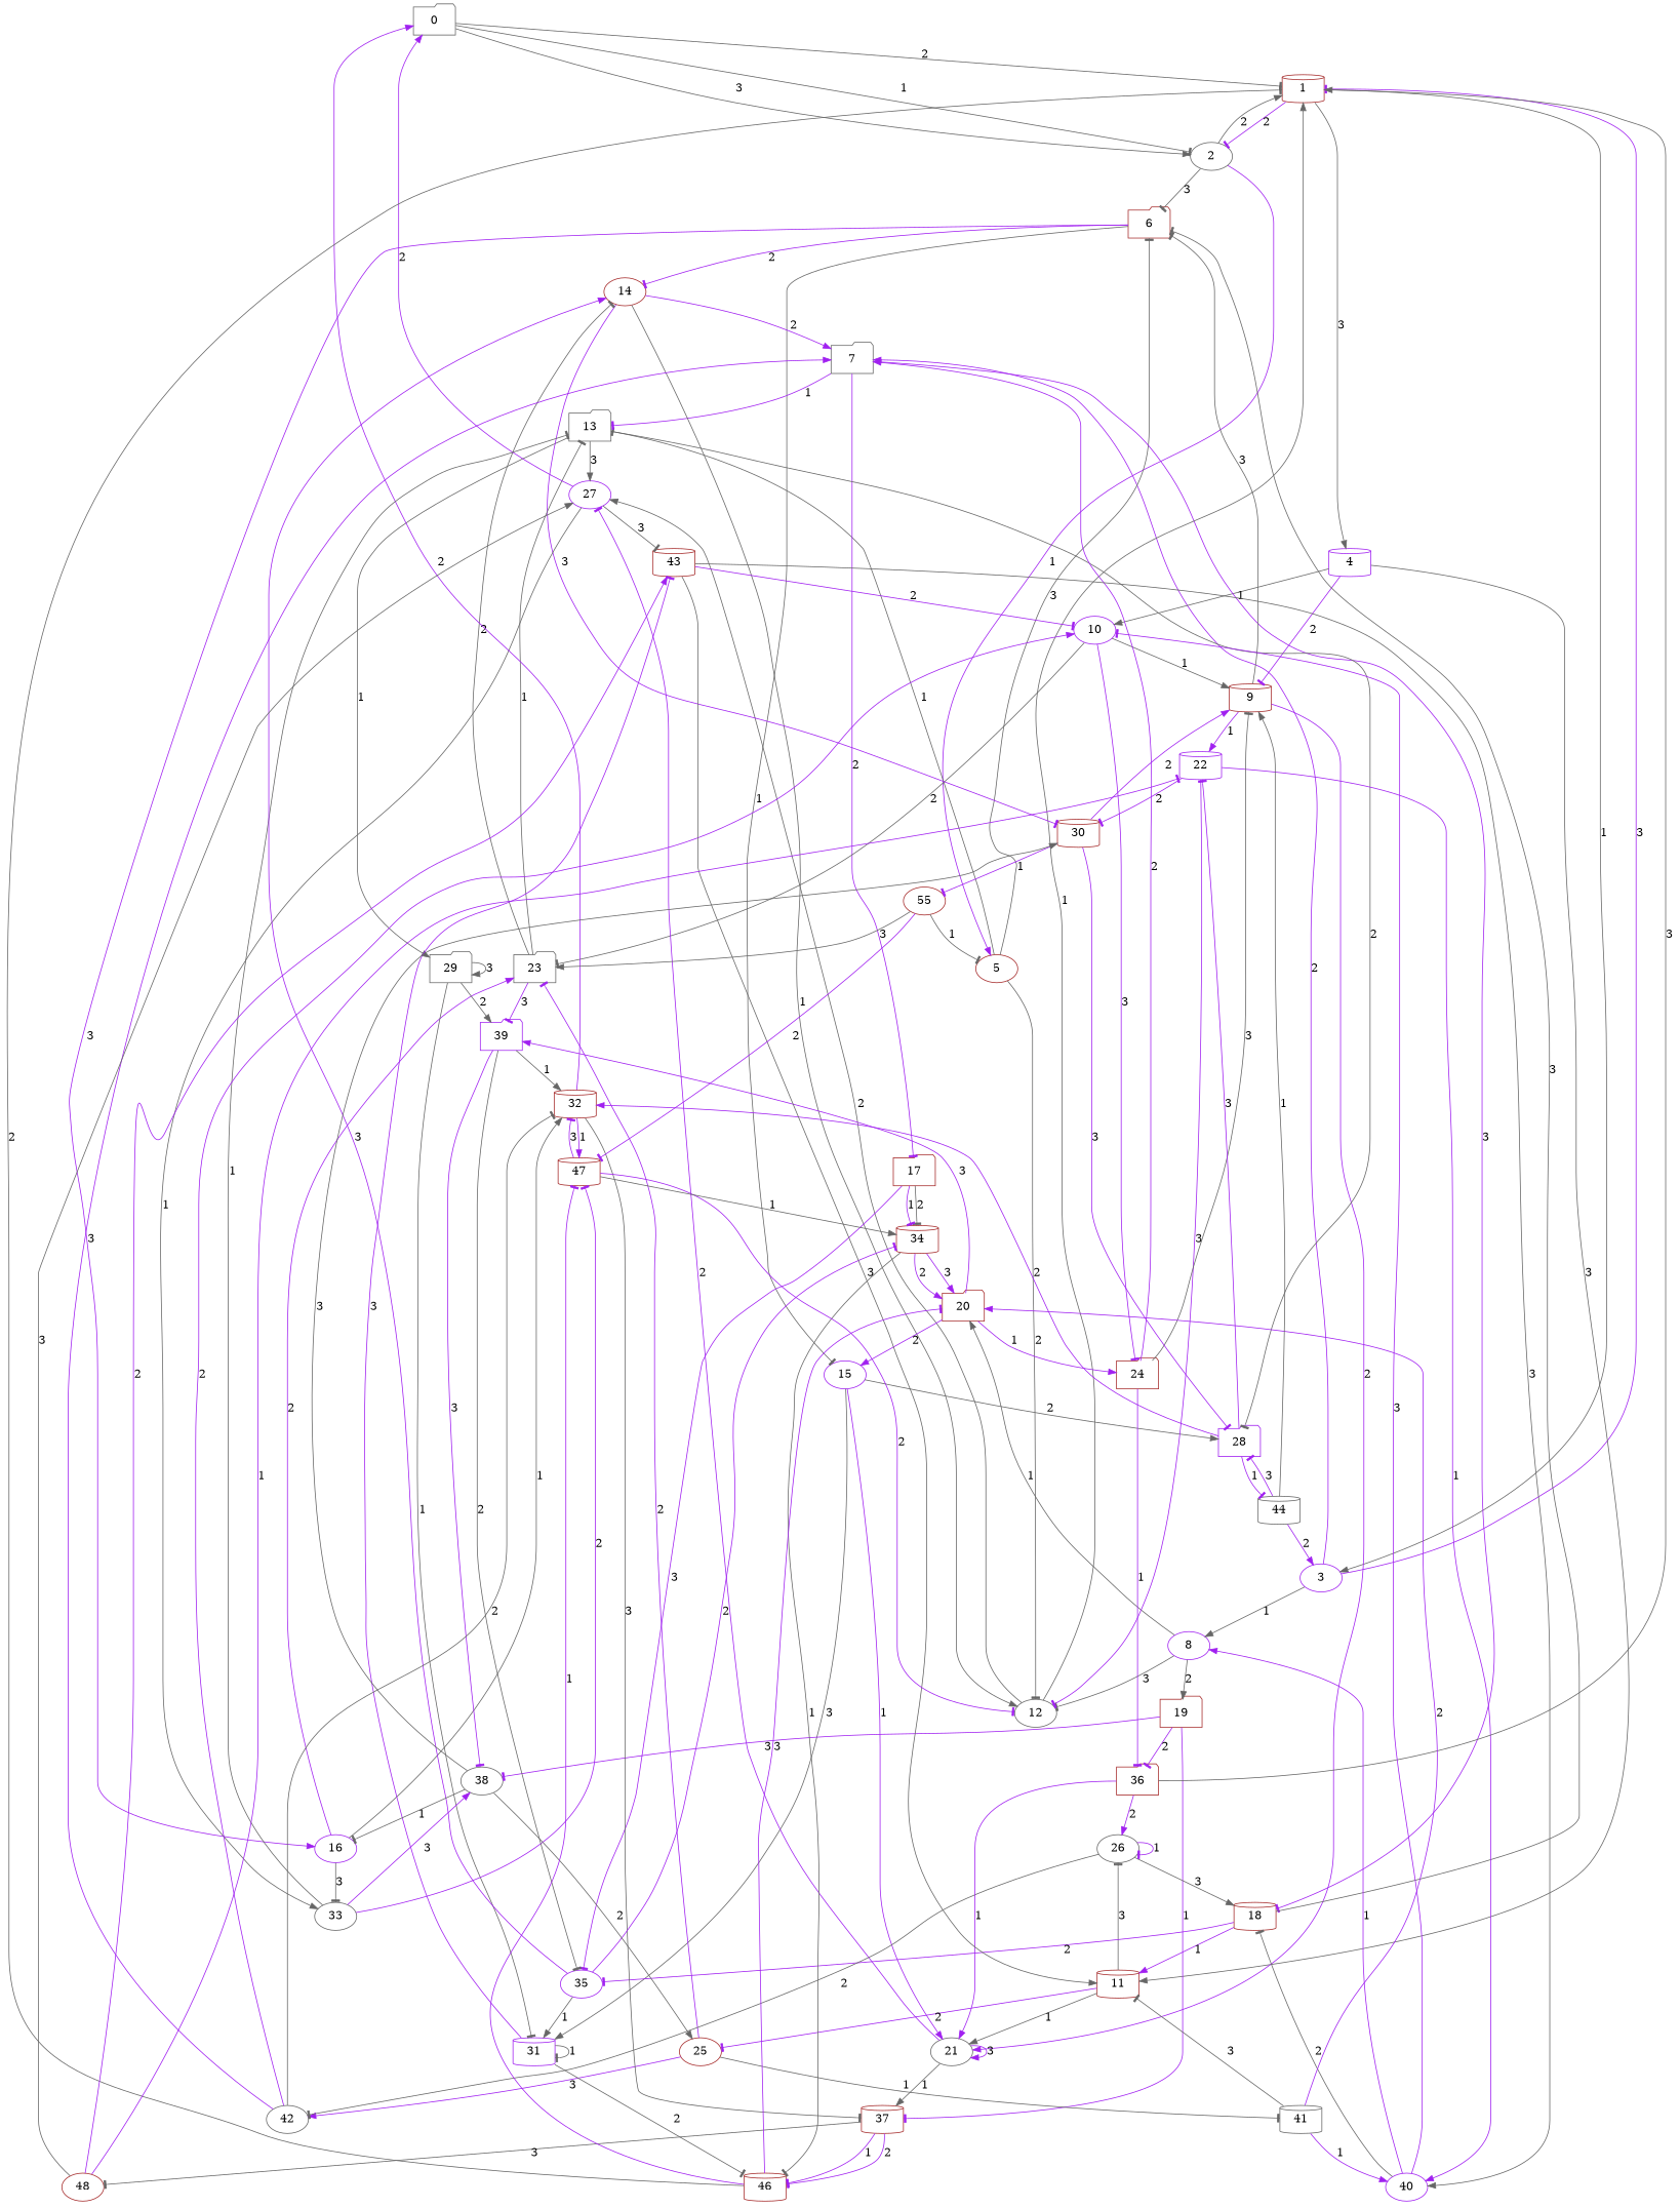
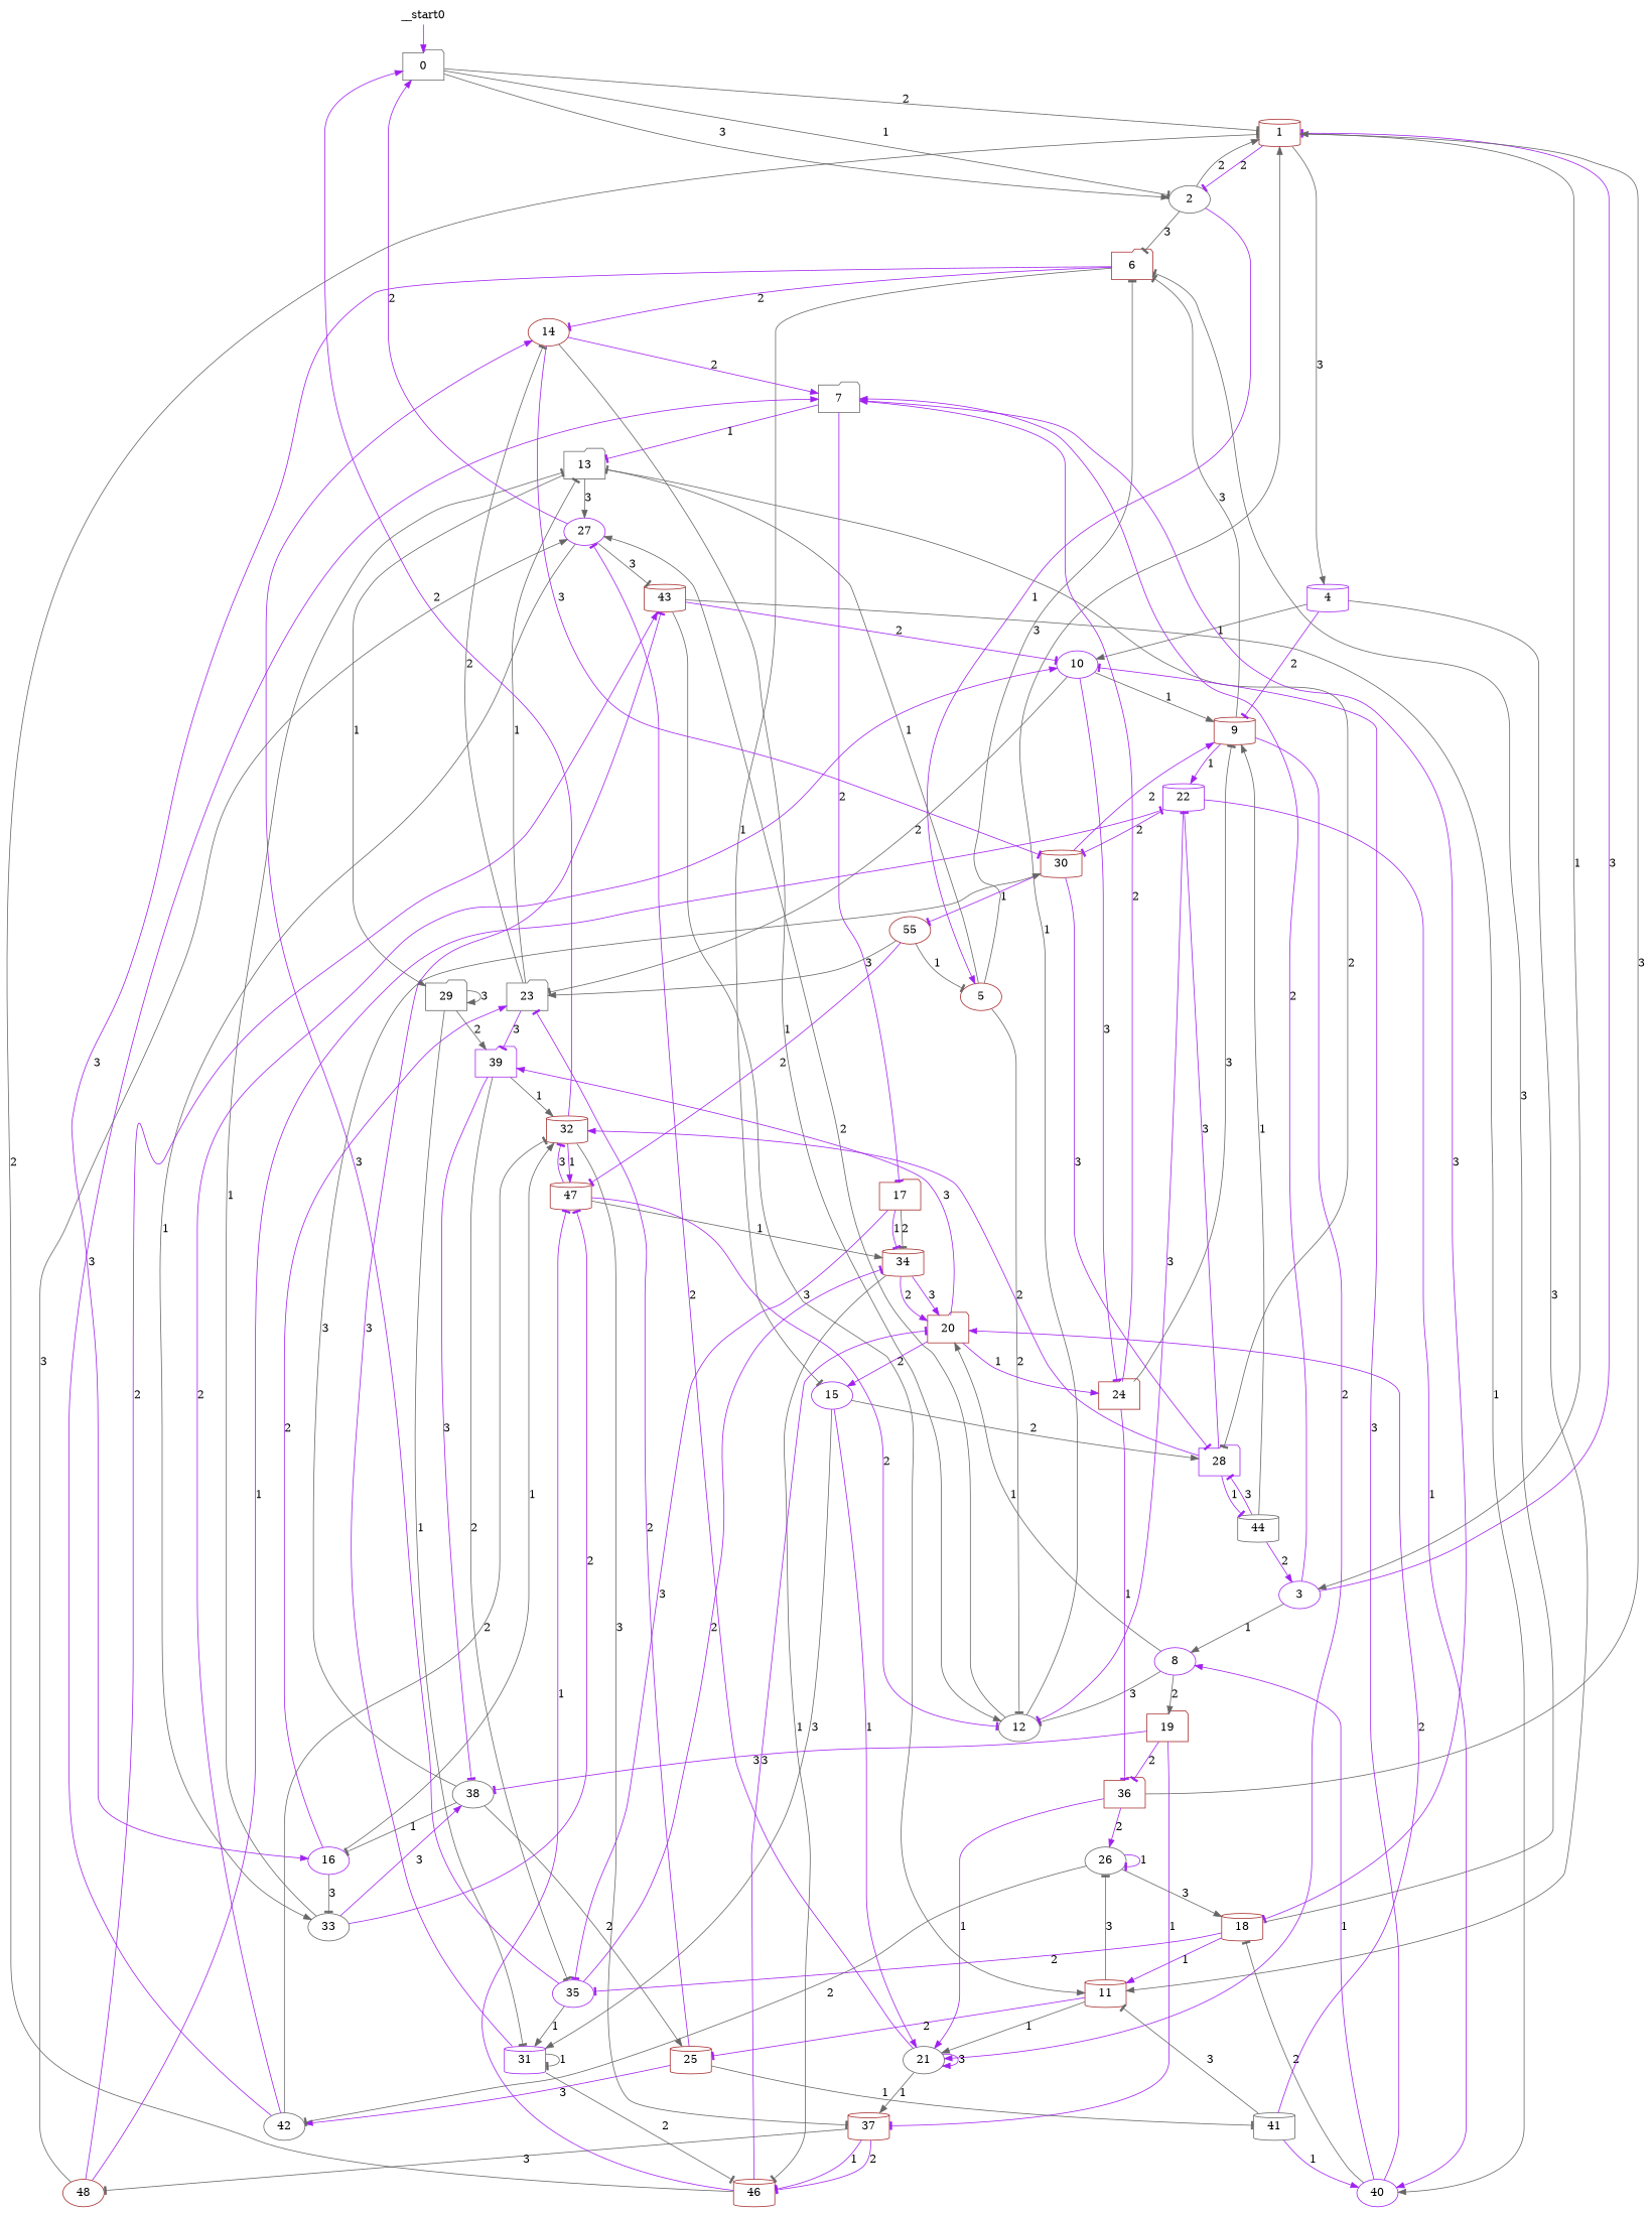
  digraph {
    node [color=brown shape=ellipse]
    edge [arrowhead=tee color=purple]
    n1 [color=gray40 label=0 shape=folder]
    n2 [label=1 shape=cylinder]
    n3 [color=gray40 label=2]
    n4 [color=purple label=3]
    n5 [color=purple label=4 shape=cylinder]
    n6 [label=5]
    n7 [label=6 shape=folder]
    n8 [color=gray40 label=7 shape=folder]
    n9 [color=purple label=8]
    n10 [label=9 shape=cylinder]
    n11 [color=purple label=10]
    n12 [label=11 shape=cylinder]
    n13 [color=gray40 label=12]
    n14 [color=gray40 label=13 shape=folder]
    n15 [label=14]
    n16 [color=purple label=15]
    n17 [color=purple label=16]
    n18 [label=17 shape=folder]
    n19 [label=18 shape=cylinder]
    n20 [label=19 shape=folder]
    n21 [label=20 shape=folder]
    n22 [color=gray40 label=21]
    n23 [color=purple label=22 shape=cylinder]
    n24 [color=gray40 label=23 shape=folder]
    n25 [label=24 shape=folder]
-   n26 [label=25]
+   n26 [label=25 shape=cylinder]
    n27 [color=gray40 label=26]
    n28 [color=purple label=27]
    n29 [color=purple label=28 shape=folder]
    n30 [color=gray40 label=29 shape=folder]
    n31 [label=30 shape=cylinder]
    n32 [color=purple label=31 shape=cylinder]
    n33 [label=32 shape=cylinder]
    n34 [color=gray40 label=33]
    n35 [label=34 shape=cylinder]
    n36 [color=purple label=35]
    n37 [label=36 shape=folder]
    n38 [label=37 shape=cylinder]
    n39 [color=gray40 label=38]
    n40 [color=purple label=39 shape=folder]
    n41 [color=purple label=40]
    n42 [color=gray40 label=41 shape=cylinder]
    n43 [color=gray40 label=42]
    n44 [label=43 shape=cylinder]
    n45 [color=gray40 label=44 shape=cylinder]
    n46 [label=55]
    n47 [label=46 shape=cylinder]
    n48 [label=47 shape=cylinder]
    n49 [label=48]
+   __start0 [color=gray40 height=0 shape=none width=0]
    n1 -> n2 [color=gray40 label=2]
    n1 -> n3 [color=gray40 label=1]
    n1 -> n3 [arrowhead=normal color=gray40 label=3]
    n2 -> n3 [label=2]
    n2 -> n4 [arrowhead=normal color=gray40 label=1]
    n2 -> n5 [arrowhead=normal color=gray40 label=3]
    n3 -> n2 [arrowhead=normal color=gray40 label=2]
    n3 -> n6 [arrowhead=normal label=1]
    n3 -> n7 [color=gray40 label=3]
    n4 -> n2 [label=3]
    n4 -> n8 [arrowhead=normal label=2]
    n4 -> n9 [arrowhead=normal color=gray40 label=1]
    n5 -> n10 [label=2]
    n5 -> n11 [arrowhead=normal color=gray40 label=1]
    n5 -> n12 [arrowhead=normal color=gray40 label=3]
    n6 -> n7 [color=gray40 label=3]
    n6 -> n13 [color=gray40 label=2]
    n6 -> n14 [color=gray40 label=1]
    n7 -> n15 [label=2]
    n7 -> n16 [color=gray40 label=1]
    n7 -> n17 [arrowhead=normal label=3]
    n8 -> n14 [label=1]
    n8 -> n18 [label=2]
    n8 -> n19 [label=3]
    n9 -> n13 [color=gray40 label=3]
    n9 -> n20 [arrowhead=normal color=gray40 label=2]
    n9 -> n21 [arrowhead=normal color=gray40 label=1]
    n10 -> n7 [color=gray40 label=3]
    n10 -> n22 [arrowhead=normal label=2]
    n10 -> n23 [arrowhead=normal label=1]
    n11 -> n10 [arrowhead=normal color=gray40 label=1]
    n11 -> n24 [color=gray40 label=2]
    n11 -> n25 [label=3]
    n12 -> n22 [arrowhead=normal color=gray40 label=1]
    n12 -> n26 [label=2]
    n12 -> n27 [color=gray40 label=3]
    n13 -> n2 [arrowhead=normal color=gray40 label=1]
    n13 -> n28 [arrowhead=normal color=gray40 label=2]
    n14 -> n28 [arrowhead=normal color=gray40 label=3]
    n14 -> n29 [color=gray40 label=2]
    n14 -> n30 [arrowhead=normal color=gray40 label=1]
    n15 -> n8 [arrowhead=normal label=2]
    n15 -> n13 [arrowhead=normal color=gray40 label=1]
    n15 -> n31 [label=3]
    n16 -> n22 [arrowhead=normal label=1]
    n16 -> n29 [arrowhead=normal color=gray40 label=2]
    n16 -> n32 [arrowhead=normal color=gray40 label=3]
    n17 -> n24 [arrowhead=normal label=2]
    n17 -> n33 [arrowhead=normal color=gray40 label=1]
    n17 -> n34 [color=gray40 label=3]
    n18 -> n35 [color=gray40 label=2]
    n18 -> n35 [label=1]
    n18 -> n36 [label=3]
    n19 -> n7 [color=gray40 label=3]
    n19 -> n12 [arrowhead=normal label=1]
    n19 -> n36 [label=2]
    n20 -> n37 [label=2]
    n20 -> n38 [label=1]
    n20 -> n39 [label=3]
    n21 -> n16 [arrowhead=normal label=2]
    n21 -> n25 [arrowhead=normal label=1]
    n21 -> n40 [arrowhead=normal label=3]
    n22 -> n22 [arrowhead=normal label=3]
    n22 -> n28 [label=2]
    n22 -> n38 [arrowhead=normal color=gray40 label=1]
    n23 -> n13 [label=3]
    n23 -> n31 [label=2]
    n23 -> n41 [arrowhead=normal label=1]
    n24 -> n14 [color=gray40 label=1]
    n24 -> n15 [color=gray40 label=2]
    n24 -> n40 [label=3]
    n25 -> n8 [arrowhead=normal label=2]
    n25 -> n10 [color=gray40 label=3]
    n25 -> n37 [label=1]
    n26 -> n24 [label=2]
    n26 -> n42 [color=gray40 label=1]
    n26 -> n43 [arrowhead=normal label=3]
    n27 -> n19 [arrowhead=normal color=gray40 label=3]
    n27 -> n27 [label=1]
    n27 -> n43 [color=gray40 label=2]
    n28 -> n1 [arrowhead=normal label=2]
    n28 -> n34 [arrowhead=normal color=gray40 label=1]
    n28 -> n44 [color=gray40 label=3]
    n29 -> n23 [label=3]
    n29 -> n33 [arrowhead=normal label=2]
    n29 -> n45 [label=1]
    n30 -> n30 [arrowhead=normal color=gray40 label=3]
    n30 -> n32 [color=gray40 label=1]
    n30 -> n40 [arrowhead=normal color=gray40 label=2]
    n31 -> n10 [arrowhead=normal label=2]
    n31 -> n29 [label=3]
    n31 -> n46 [label=1]
    n32 -> n32 [color=gray40 label=1]
    n32 -> n44 [label=3]
    n32 -> n47 [color=gray40 label=2]
    n33 -> n1 [arrowhead=normal label=2]
    n33 -> n38 [color=gray40 label=3]
    n33 -> n48 [arrowhead=normal label=1]
    n34 -> n14 [color=gray40 label=1]
    n34 -> n39 [arrowhead=normal label=3]
    n34 -> n48 [label=2]
    n35 -> n21 [arrowhead=normal label=2]
    n35 -> n21 [arrowhead=normal label=3]
    n35 -> n47 [color=gray40 label=1]
    n36 -> n15 [arrowhead=normal label=3]
    n36 -> n32 [arrowhead=normal color=gray40 label=1]
    n36 -> n35 [label=2]
    n37 -> n2 [arrowhead=normal color=gray40 label=3]
    n37 -> n22 [arrowhead=normal label=1]
    n37 -> n27 [arrowhead=normal label=2]
    n38 -> n47 [label=2]
    n38 -> n47 [label=1]
    n38 -> n49 [color=gray40 label=3]
    n39 -> n17 [color=gray40 label=1]
    n39 -> n26 [arrowhead=normal color=gray40 label=2]
    n39 -> n31 [arrowhead=normal color=gray40 label=3]
    n40 -> n33 [arrowhead=normal color=gray40 label=1]
    n40 -> n36 [color=gray40 label=2]
    n40 -> n39 [label=3]
    n41 -> n9 [arrowhead=normal label=1]
    n41 -> n11 [label=3]
    n41 -> n19 [color=gray40 label=2]
    n42 -> n12 [color=gray40 label=3]
    n42 -> n21 [arrowhead=normal label=2]
    n42 -> n41 [arrowhead=normal label=1]
    n43 -> n8 [arrowhead=normal label=3]
    n43 -> n11 [arrowhead=normal label=2]
    n43 -> n33 [color=gray40 label=2]
    n44 -> n11 [label=2]
    n44 -> n12 [arrowhead=normal color=gray40 label=3]
-   n44 -> n41 [arrowhead=normal color=gray40 label=3]
+   n44 -> n41 [arrowhead=normal color=gray40 label=1]
    n45 -> n4 [arrowhead=normal label=2]
    n45 -> n10 [arrowhead=normal color=gray40 label=1]
    n45 -> n29 [label=3]
    n46 -> n6 [color=gray40 label=1]
    n46 -> n24 [arrowhead=normal color=gray40 label=3]
    n46 -> n48 [label=2]
    n47 -> n2 [color=gray40 label=2]
    n47 -> n21 [label=3]
    n47 -> n48 [label=1]
    n48 -> n13 [label=2]
    n48 -> n33 [label=3]
    n48 -> n35 [arrowhead=normal color=gray40 label=1]
    n49 -> n23 [label=1]
    n49 -> n28 [arrowhead=normal color=gray40 label=3]
    n49 -> n44 [arrowhead=normal label=2]
+   __start0 -> n1 [arrowhead=normal]
  }
